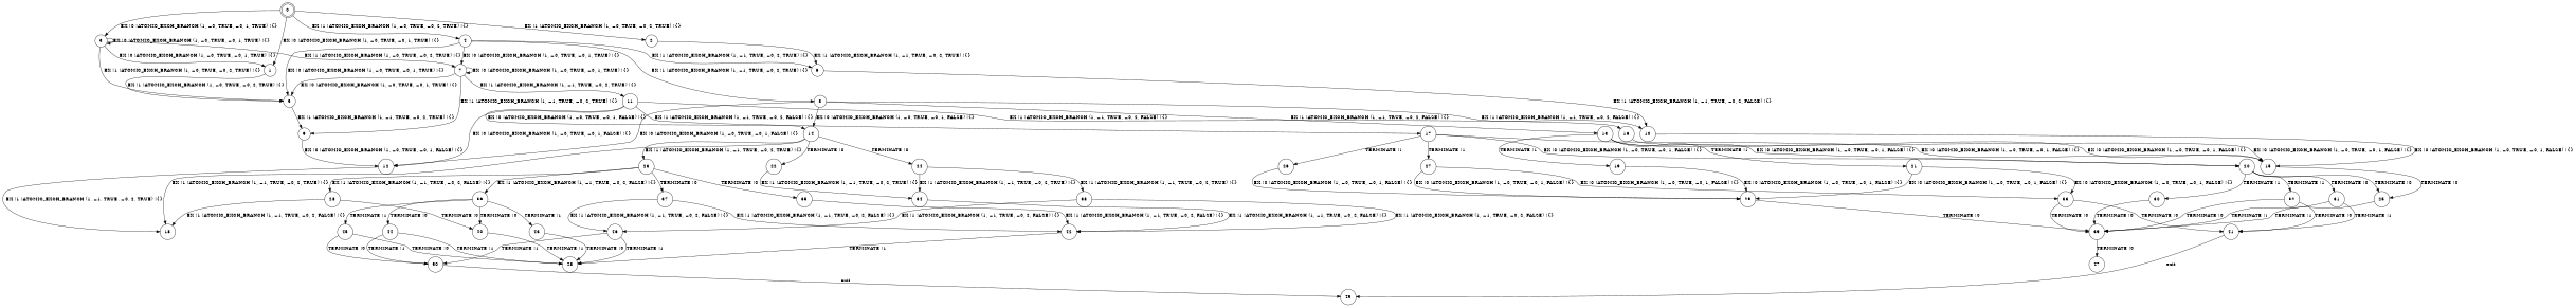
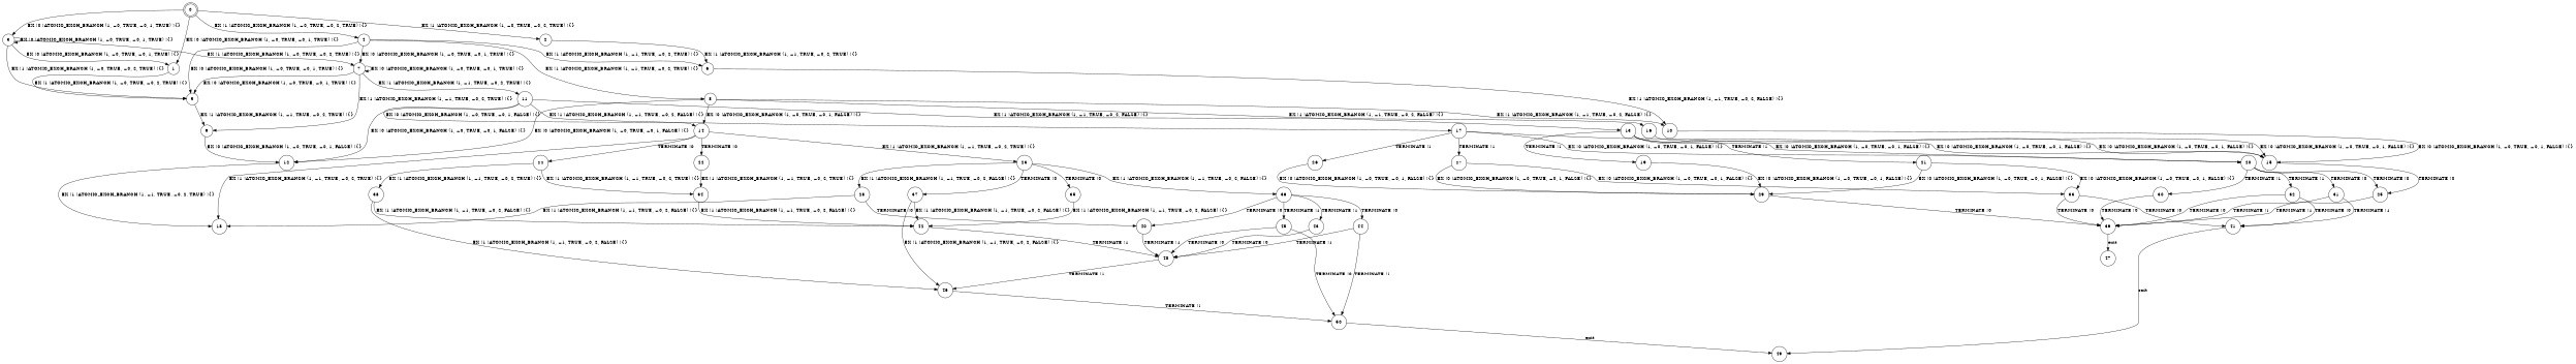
  digraph {
    node [shape=circle]
    0 [peripheries=2]
    1
    2
    3
    4
    5
    6
    7
    8
    9
    10
    11
    12
    13
    14
    15
    16
    17
    18
    19
    20
    21
    22
    23
    24
    25
    26
    27
    29
    30
    31
    32
    33
    34
    28
    35
    36
    37
    38
    39
    40
    41
    42
    43
    44
    45
    46
    47
    48
    49
    50
    0 -> 1 [label="EX !0 !ATOMIC_EXCH_BRANCH (1, +0, TRUE, +0, 1, TRUE) !{}"]
    0 -> 2 [label="EX !1 !ATOMIC_EXCH_BRANCH (1, +0, TRUE, +0, 2, TRUE) !{}"]
    0 -> 3 [label="EX !0 !ATOMIC_EXCH_BRANCH (1, +0, TRUE, +0, 1, TRUE) !{}"]
    0 -> 4 [label="EX !1 !ATOMIC_EXCH_BRANCH (1, +0, TRUE, +0, 2, TRUE) !{}"]
    1 -> 5 [label="EX !1 !ATOMIC_EXCH_BRANCH (1, +0, TRUE, +0, 2, TRUE) !{}"]
    2 -> 6 [label="EX !1 !ATOMIC_EXCH_BRANCH (1, +1, TRUE, +0, 2, TRUE) !{}"]
    3 -> 1 [label="EX !0 !ATOMIC_EXCH_BRANCH (1, +0, TRUE, +0, 1, TRUE) !{}"]
    3 -> 3 [label="EX !0 !ATOMIC_EXCH_BRANCH (1, +0, TRUE, +0, 1, TRUE) !{}"]
    3 -> 5 [label="EX !1 !ATOMIC_EXCH_BRANCH (1, +0, TRUE, +0, 2, TRUE) !{}"]
    3 -> 7 [label="EX !1 !ATOMIC_EXCH_BRANCH (1, +0, TRUE, +0, 2, TRUE) !{}"]
    4 -> 5 [label="EX !0 !ATOMIC_EXCH_BRANCH (1, +0, TRUE, +0, 1, TRUE) !{}"]
    4 -> 6 [label="EX !1 !ATOMIC_EXCH_BRANCH (1, +1, TRUE, +0, 2, TRUE) !{}"]
    4 -> 7 [label="EX !0 !ATOMIC_EXCH_BRANCH (1, +0, TRUE, +0, 1, TRUE) !{}"]
    4 -> 8 [label="EX !1 !ATOMIC_EXCH_BRANCH (1, +1, TRUE, +0, 2, TRUE) !{}"]
    5 -> 9 [label="EX !1 !ATOMIC_EXCH_BRANCH (1, +1, TRUE, +0, 2, TRUE) !{}"]
    6 -> 10 [label="EX !1 !ATOMIC_EXCH_BRANCH (1, +1, TRUE, +0, 2, FALSE) !{}"]
    7 -> 5 [label="EX !0 !ATOMIC_EXCH_BRANCH (1, +0, TRUE, +0, 1, TRUE) !{}"]
    7 -> 7 [label="EX !0 !ATOMIC_EXCH_BRANCH (1, +0, TRUE, +0, 1, TRUE) !{}"]
    7 -> 9 [label="EX !1 !ATOMIC_EXCH_BRANCH (1, +1, TRUE, +0, 2, TRUE) !{}"]
    7 -> 11 [label="EX !1 !ATOMIC_EXCH_BRANCH (1, +1, TRUE, +0, 2, TRUE) !{}"]
    8 -> 10 [label="EX !1 !ATOMIC_EXCH_BRANCH (1, +1, TRUE, +0, 2, FALSE) !{}"]
    8 -> 12 [label="EX !0 !ATOMIC_EXCH_BRANCH (1, +0, TRUE, +0, 1, FALSE) !{}"]
    8 -> 13 [label="EX !1 !ATOMIC_EXCH_BRANCH (1, +1, TRUE, +0, 2, FALSE) !{}"]
    8 -> 14 [label="EX !0 !ATOMIC_EXCH_BRANCH (1, +0, TRUE, +0, 1, FALSE) !{}"]
    9 -> 12 [label="EX !0 !ATOMIC_EXCH_BRANCH (1, +0, TRUE, +0, 1, FALSE) !{}"]
    10 -> 15 [label="EX !0 !ATOMIC_EXCH_BRANCH (1, +0, TRUE, +0, 1, FALSE) !{}"]
    11 -> 12 [label="EX !0 !ATOMIC_EXCH_BRANCH (1, +0, TRUE, +0, 1, FALSE) !{}"]
    11 -> 14 [label="EX !0 !ATOMIC_EXCH_BRANCH (1, +0, TRUE, +0, 1, FALSE) !{}"]
    11 -> 16 [label="EX !1 !ATOMIC_EXCH_BRANCH (1, +1, TRUE, +0, 2, FALSE) !{}"]
    11 -> 17 [label="EX !1 !ATOMIC_EXCH_BRANCH (1, +1, TRUE, +0, 2, FALSE) !{}"]
    12 -> 18 [label="EX !1 !ATOMIC_EXCH_BRANCH (1, +1, TRUE, +0, 2, TRUE) !{}"]
    13 -> 15 [label="EX !0 !ATOMIC_EXCH_BRANCH (1, +0, TRUE, +0, 1, FALSE) !{}"]
    13 -> 19 [label="TERMINATE !1"]
    13 -> 20 [label="EX !0 !ATOMIC_EXCH_BRANCH (1, +0, TRUE, +0, 1, FALSE) !{}"]
    13 -> 21 [label="TERMINATE !1"]
    14 -> 18 [label="EX !1 !ATOMIC_EXCH_BRANCH (1, +1, TRUE, +0, 2, TRUE) !{}"]
    14 -> 22 [label="TERMINATE !0"]
    14 -> 23 [label="EX !1 !ATOMIC_EXCH_BRANCH (1, +1, TRUE, +0, 2, TRUE) !{}"]
    14 -> 24 [label="TERMINATE !0"]
    15 -> 25 [label="TERMINATE !0"]
    16 -> 15 [label="EX !0 !ATOMIC_EXCH_BRANCH (1, +0, TRUE, +0, 1, FALSE) !{}"]
    17 -> 15 [label="EX !0 !ATOMIC_EXCH_BRANCH (1, +0, TRUE, +0, 1, FALSE) !{}"]
    17 -> 20 [label="EX !0 !ATOMIC_EXCH_BRANCH (1, +0, TRUE, +0, 1, FALSE) !{}"]
    17 -> 26 [label="TERMINATE !1"]
    17 -> 27 [label="TERMINATE !1"]
    19 -> 29 [label="EX !0 !ATOMIC_EXCH_BRANCH (1, +0, TRUE, +0, 1, FALSE) !{}"]
    20 -> 25 [label="TERMINATE !0"]
    20 -> 30 [label="TERMINATE !1"]
    20 -> 31 [label="TERMINATE !0"]
    20 -> 32 [label="TERMINATE !1"]
    21 -> 29 [label="EX !0 !ATOMIC_EXCH_BRANCH (1, +0, TRUE, +0, 1, FALSE) !{}"]
    21 -> 33 [label="EX !0 !ATOMIC_EXCH_BRANCH (1, +0, TRUE, +0, 1, FALSE) !{}"]
    22 -> 34 [label="EX !1 !ATOMIC_EXCH_BRANCH (1, +1, TRUE, +0, 2, TRUE) !{}"]
    23 -> 28 [label="EX !1 !ATOMIC_EXCH_BRANCH (1, +1, TRUE, +0, 2, FALSE) !{}"]
    23 -> 35 [label="TERMINATE !0"]
    23 -> 36 [label="EX !1 !ATOMIC_EXCH_BRANCH (1, +1, TRUE, +0, 2, FALSE) !{}"]
    23 -> 37 [label="TERMINATE !0"]
    24 -> 34 [label="EX !1 !ATOMIC_EXCH_BRANCH (1, +1, TRUE, +0, 2, TRUE) !{}"]
    24 -> 38 [label="EX !1 !ATOMIC_EXCH_BRANCH (1, +1, TRUE, +0, 2, TRUE) !{}"]
    25 -> 39 [label="TERMINATE !1"]
    26 -> 29 [label="EX !0 !ATOMIC_EXCH_BRANCH (1, +0, TRUE, +0, 1, FALSE) !{}"]
    27 -> 29 [label="EX !0 !ATOMIC_EXCH_BRANCH (1, +0, TRUE, +0, 1, FALSE) !{}"]
    27 -> 33 [label="EX !0 !ATOMIC_EXCH_BRANCH (1, +0, TRUE, +0, 1, FALSE) !{}"]
    29 -> 39 [label="TERMINATE !0"]
    30 -> 39 [label="TERMINATE !0"]
    31 -> 39 [label="TERMINATE !1"]
    31 -> 41 [label="TERMINATE !1"]
    32 -> 39 [label="TERMINATE !0"]
    32 -> 41 [label="TERMINATE !0"]
    33 -> 39 [label="TERMINATE !0"]
    33 -> 41 [label="TERMINATE !0"]
    34 -> 42 [label="EX !1 !ATOMIC_EXCH_BRANCH (1, +1, TRUE, +0, 2, FALSE) !{}"]
    28 -> 18 [label="EX !1 !ATOMIC_EXCH_BRANCH (1, +1, TRUE, +0, 2, FALSE) !{}"]
    28 -> 40 [label="TERMINATE !0"]
    35 -> 42 [label="EX !1 !ATOMIC_EXCH_BRANCH (1, +1, TRUE, +0, 2, FALSE) !{}"]
    36 -> 40 [label="TERMINATE !0"]
    36 -> 43 [label="TERMINATE !1"]
    36 -> 44 [label="TERMINATE !0"]
    36 -> 45 [label="TERMINATE !1"]
    37 -> 42 [label="EX !1 !ATOMIC_EXCH_BRANCH (1, +1, TRUE, +0, 2, FALSE) !{}"]
    37 -> 46 [label="EX !1 !ATOMIC_EXCH_BRANCH (1, +1, TRUE, +0, 2, FALSE) !{}"]
    38 -> 42 [label="EX !1 !ATOMIC_EXCH_BRANCH (1, +1, TRUE, +0, 2, FALSE) !{}"]
    38 -> 46 [label="EX !1 !ATOMIC_EXCH_BRANCH (1, +1, TRUE, +0, 2, FALSE) !{}"]
-   39 -> 47 [label="TERMINATE !0"]
+   39 -> 47 [label=exit]
    40 -> 48 [label="TERMINATE !1"]
    41 -> 49 [label=exit]
    42 -> 48 [label="TERMINATE !1"]
    43 -> 48 [label="TERMINATE !0"]
    44 -> 48 [label="TERMINATE !1"]
    44 -> 50 [label="TERMINATE !1"]
    45 -> 48 [label="TERMINATE !0"]
    45 -> 50 [label="TERMINATE !0"]
-   46 -> 48 [label="TERMINATE !1"]
+   48 -> 46 [label="TERMINATE !1"]
    46 -> 50 [label="TERMINATE !1"]
    50 -> 49 [label=exit]
  }
